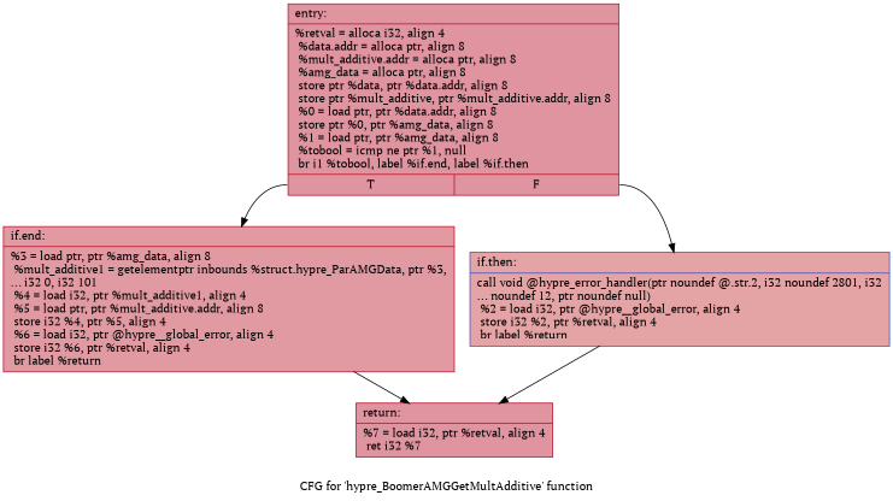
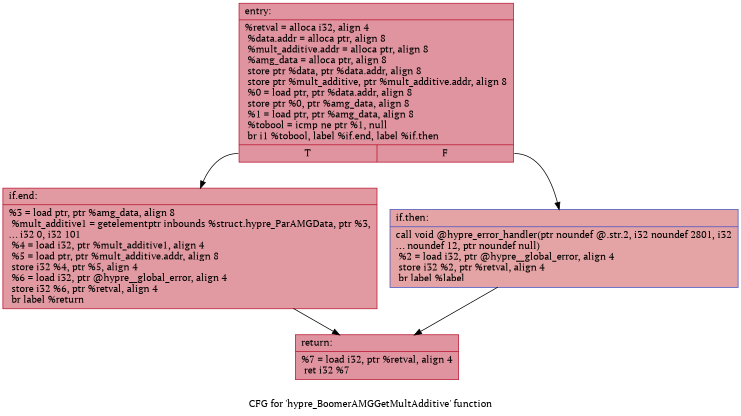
  digraph {
    label="CFG for 'hypre_BoomerAMGGetMultAdditive' function"
    fontname="PT Serif"
    node [color="#b70d28ff" fillcolor="#b70d2870" fontname="PT Serif" shape=record style=filled]
    edge [fontname="PT Serif"]
    n1 [label="{entry:\l|  %retval = alloca i32, align 4\l  %data.addr = alloca ptr, align 8\l  %mult_additive.addr = alloca ptr, align 8\l  %amg_data = alloca ptr, align 8\l  store ptr %data, ptr %data.addr, align 8\l  store ptr %mult_additive, ptr %mult_additive.addr, align 8\l  %0 = load ptr, ptr %data.addr, align 8\l  store ptr %0, ptr %amg_data, align 8\l  %1 = load ptr, ptr %amg_data, align 8\l  %tobool = icmp ne ptr %1, null\l  br i1 %tobool, label %if.end, label %if.then\l|{<s0>T|<s1>F}}"]
    n2 [fillcolor="#bb1b2c70" label="{if.end:\l|  %3 = load ptr, ptr %amg_data, align 8\l  %mult_additive1 = getelementptr inbounds %struct.hypre_ParAMGData, ptr %3,\l... i32 0, i32 101\l  %4 = load i32, ptr %mult_additive1, align 4\l  %5 = load ptr, ptr %mult_additive.addr, align 8\l  store i32 %4, ptr %5, align 4\l  %6 = load i32, ptr @hypre__global_error, align 4\l  store i32 %6, ptr %retval, align 4\l  br label %return\l}"]
-   n3 [color="#3d50c3ff" fillcolor="#c32e3170" label="{if.then:\l|  call void @hypre_error_handler(ptr noundef @.str.2, i32 noundef 2801, i32\l... noundef 12, ptr noundef null)\l  %2 = load i32, ptr @hypre__global_error, align 4\l  store i32 %2, ptr %retval, align 4\l  br label %return\l}"]
+   n3 [color="#3d50c3ff" fillcolor="#c32e3170" label="{if.then:\l|  call void @hypre_error_handler(ptr noundef @.str.2, i32 noundef 2801, i32\l... noundef 12, ptr noundef null)\l  %2 = load i32, ptr @hypre__global_error, align 4\l  store i32 %2, ptr %retval, align 4\l  br label %label\l}"]
    n4 [label="{return:\l|  %7 = load i32, ptr %retval, align 4\l  ret i32 %7\l}"]
    n1 -> n2 [tailport=s0]
    n1 -> n3 [tailport=s1]
    n2 -> n4
    n3 -> n4
  }
